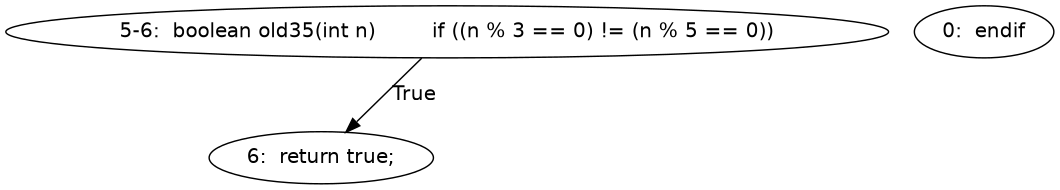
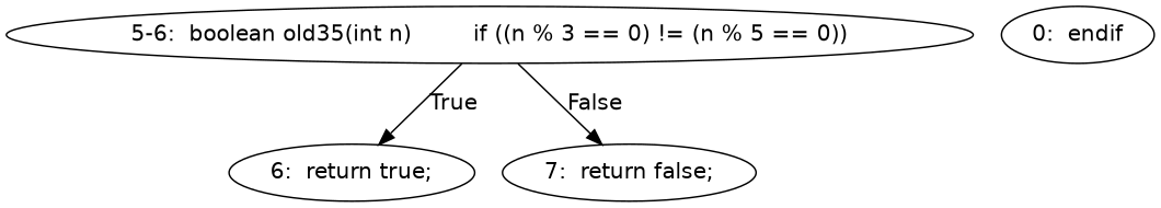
  digraph {
    fontname="DejaVu Sans"
    node [fontname="DejaVu Sans"]
    edge [fontname="DejaVu Sans"]
    n1 [label="5-6:  boolean old35(int n)	if ((n % 3 == 0) != (n % 5 == 0))"]
    n2 [label="6:  return true;"]
+   n3 [label="7:  return false;"]
    n4 [label="0:  endif"]
    n1 -> n2 [label=True]
+   n1 -> n3 [label=False]
  }
